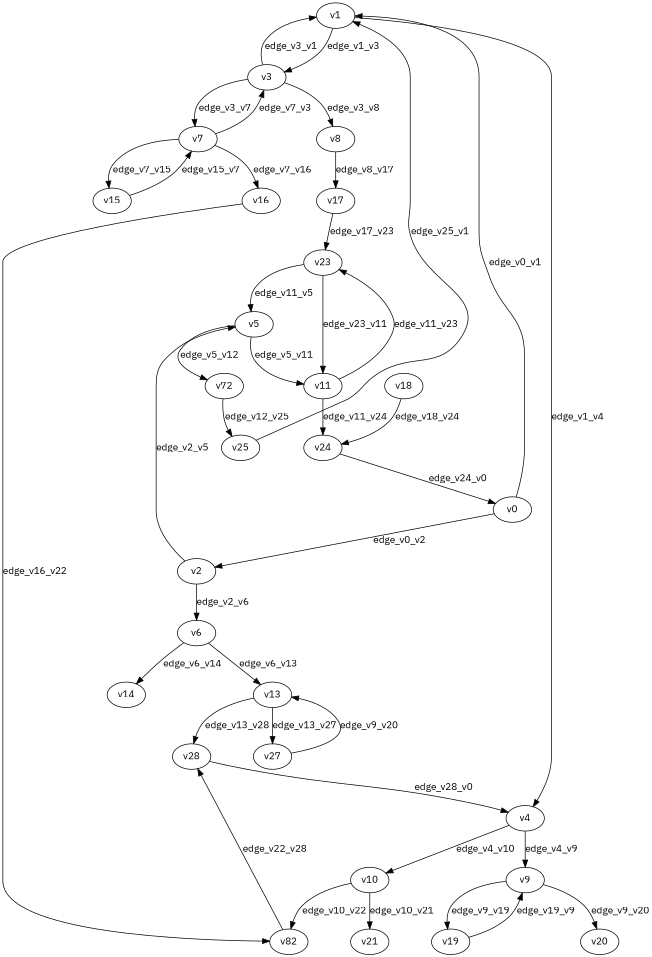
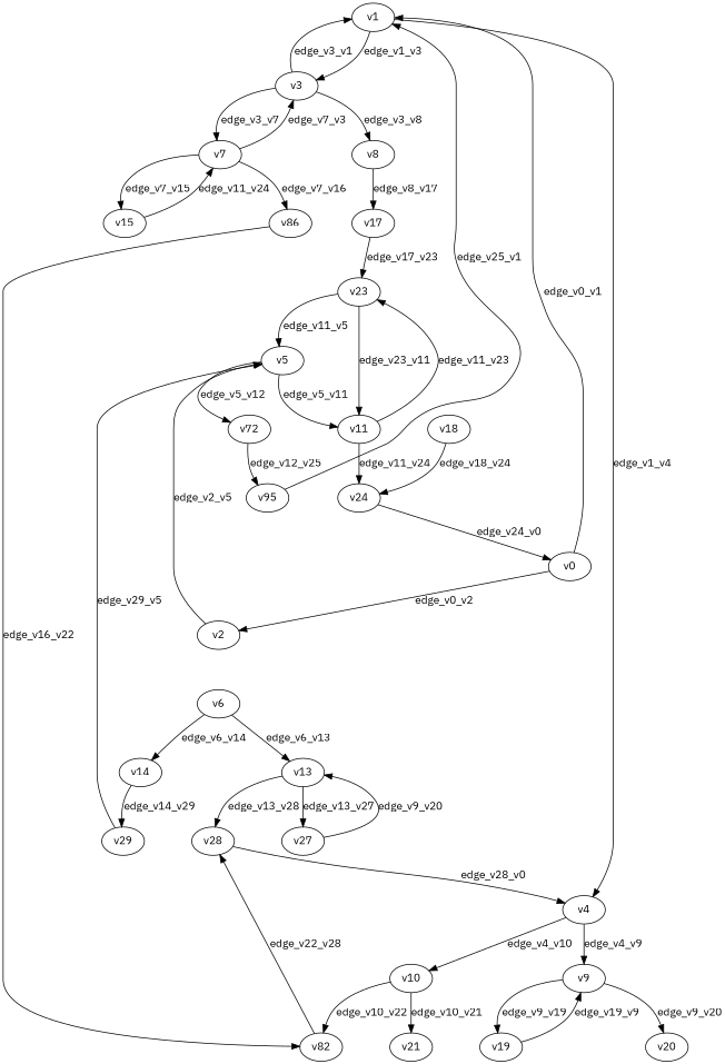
  digraph {
    fontname="IBM Plex Sans"
    node [fontname="IBM Plex Sans" player=1]
    edge [discount=0.144 fontname="IBM Plex Sans"]
    v1 [player=0]
    v0
    v2 [player=0]
    v3
    v4
    v5 [player=0]
    v6 [player=0]
    v7 [player=0]
    v8
    v9
    v10
    v11
    n13 [label=v72 player=0]
    v13
    v14 [player=0]
    v15
-   v16
+   v16 [label=v86]
    v17 [player=0]
    v19
    v20
    v21
    n22 [label=v82 player=0]
    v23
    v24 [player=0]
-   v25 [player=0]
+   v25 [player=0 label=v95]
    v27 [player=0]
    v28 [player=0]
+   v29 [player=0]
    v18
    v1 -> v3 [label=edge_v1_v3 weight=4.09]
    v1 -> v4 [label=edge_v1_v4 weight=4.20]
    v0 -> v1 [label=edge_v0_v1 weight=1.24]
    v0 -> v2 [label=edge_v0_v2 weight=0.90]
    v2 -> v5 [label=edge_v2_v5 weight=3.85]
-   v2 -> v6 [label=edge_v2_v6 weight=6.55]
    v3 -> v1 [label=edge_v3_v1 weight=3.28]
    v3 -> v7 [label=edge_v3_v7 weight=7.16]
    v3 -> v8 [label=edge_v3_v8 weight=9.53]
    v4 -> v9 [label=edge_v4_v9 weight=6.85]
    v4 -> v10 [label=edge_v4_v10 weight=7.85]
    v5 -> v11 [label=edge_v5_v11 weight=7.08]
    v5 -> n13 [label=edge_v5_v12 weight=7.17]
    v6 -> v13 [label=edge_v6_v13 weight=9.35]
    v6 -> v14 [label=edge_v6_v14 weight=6.14]
    v7 -> v3 [label=edge_v7_v3 weight=9.91]
    v7 -> v15 [label=edge_v7_v15 weight=9.15]
    v7 -> v16 [label=edge_v7_v16 weight=10.22]
    v8 -> v17 [label=edge_v8_v17 weight=10.55]
    v9 -> v19 [label=edge_v9_v19 weight=10.66]
    v9 -> v20 [label=edge_v9_v20 weight=10.27]
    v10 -> v21 [label=edge_v10_v21 weight=11.74]
    v10 -> n22 [label=edge_v10_v22 weight=9.99]
    v11 -> v23 [label=edge_v11_v23 weight=11.41]
    v11 -> v24 [label=edge_v11_v24 weight=10.82]
    n13 -> v25 [label=edge_v12_v25 weight=9.44]
    v13 -> v27 [label=edge_v13_v27 weight=11.19]
    v13 -> v28 [label=edge_v13_v28 weight=11.26]
-   v15 -> v7 [label=edge_v15_v7 weight=6.74]
+   v14 -> v29 [label=edge_v14_v29 weight=11.62]
+   v15 -> v7 [label=edge_v11_v24 weight=6.74]
    v16 -> n22 [label=edge_v16_v22 weight=4.79]
    v17 -> v23 [label=edge_v17_v23 weight=2.09]
    v19 -> v9 [label=edge_v19_v9 weight=8.70]
    n22 -> v28 [label=edge_v22_v28 weight=-2.13]
    v23 -> v5 [label=edge_v11_v5 weight=8.40]
    v23 -> v11 [label=edge_v23_v11 weight=12.48]
    v24 -> v0 [label=edge_v24_v0 weight=-0.89]
    v25 -> v1 [label=edge_v25_v1 weight=1.72]
    v27 -> v13 [label=edge_v9_v20 weight=10.29]
    v28 -> v4 [label=edge_v28_v0 weight=-0.83]
+   v29 -> v5 [label=edge_v29_v5 weight=3.18]
    v18 -> v24 [label=edge_v18_v24 weight=6.66]
  }
